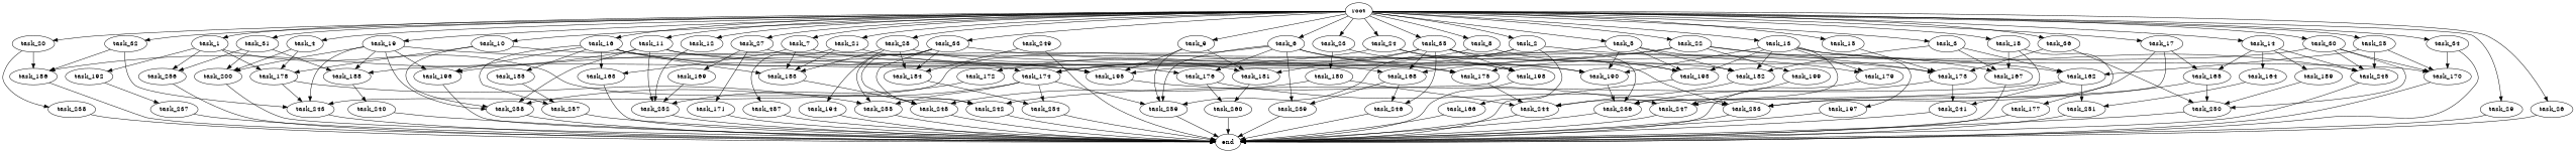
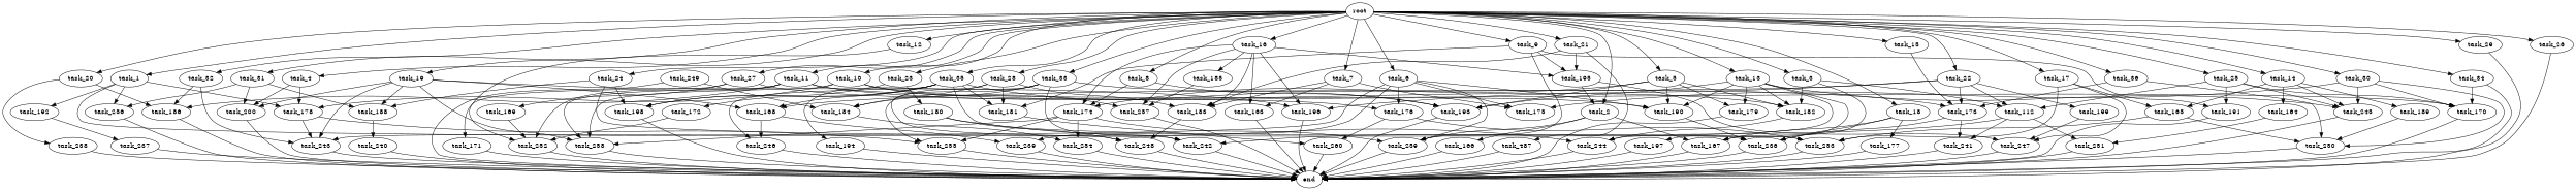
  digraph {
    task_171
    end
    task_32
    task_186
    task_243
+   task_191
    task_28
    task_183
    task_184
    task_194
    task_181
    task_248
    task_254
    task_260
    task_247
    task_27
    task_169
    task_176
    task_252
    task_253
    task_251
    task_4
    task_200
    task_178
    task_255
    task_2
    task_259
    task_167
    task_195
    task_166
    task_13
    task_182
    task_245
    task_179
    task_190
    task_197
    task_244
    task_193
    task_236
    task_256
    task_177
    task_168
    task_246
    task_239
    task_6
    task_175
    task_9
    task_20
    task_238
    task_189
    task_250
    task_188
    task_240
    task_31
    task_14
    task_165
    task_164
    task_36
    task_173
    task_241
    task_16
    task_185
    task_174
    task_196
    task_257
    task_163
    task_258
    task_249
    task_198
    task_170
    task_15
    task_10
    task_29
    task_199
    task_237
    task_26
    task_192
    task_19
    task_180
    task_18
    task_12
    task_33
    task_242
    task_25
-   task_162
+   task_162 [label=task_112]
    task_21
    n87 [label=task_487]
    task_23
    root
    task_5
    task_11
    task_3
    task_22
    task_7
    task_34
    task_17
    task_1
    task_35
    task_30
    task_24
    task_8
    task_172
    task_171 -> end
    task_32 -> task_186
    task_32 -> task_243
    task_186 -> end
    task_243 -> end
+   task_191 -> end
    task_28 -> task_183
    task_28 -> task_184
    task_28 -> task_194
    task_28 -> task_181
    task_183 -> task_248
    task_184 -> task_254
    task_194 -> end
    task_181 -> task_260
    task_248 -> end
    task_254 -> end
    task_260 -> end
    task_247 -> end
    task_27 -> task_171
    task_27 -> task_169
    task_27 -> task_176
    task_169 -> task_252
    task_176 -> task_260
    task_176 -> task_253
    task_252 -> end
    task_253 -> end
    task_251 -> end
    task_4 -> task_200
    task_4 -> task_178
    task_200 -> end
    task_178 -> task_243
    task_178 -> task_255
    task_255 -> end
    task_2 -> task_259
    task_2 -> task_167
-   task_2 -> task_195
+   task_195 -> task_2
    task_2 -> task_166
    task_259 -> end
    task_167 -> end
    task_195 -> task_247
    task_166 -> end
    task_13 -> task_182
    task_13 -> task_245
    task_13 -> task_179
    task_13 -> task_190
    task_13 -> task_197
    task_13 -> task_244
    task_13 -> task_193
    task_182 -> task_244
    task_245 -> end
    task_179 -> end
    task_190 -> task_236
    task_197 -> end
    task_244 -> end
    task_193 -> end
    task_236 -> end
    task_256 -> end
    task_177 -> end
    task_168 -> task_246
    task_168 -> task_239
    task_246 -> end
    task_239 -> end
    task_6 -> task_243
    task_6 -> task_176
    task_6 -> task_259
    task_6 -> task_190
    task_6 -> task_239
    task_6 -> task_175
-   task_175 -> task_244
+   task_9 -> task_191
    task_9 -> task_181
    task_9 -> task_259
    task_9 -> task_195
    task_20 -> task_186
    task_20 -> task_238
    task_238 -> end
    task_189 -> task_250
    task_250 -> end
    task_188 -> task_240
    task_240 -> end
    task_31 -> task_200
    task_31 -> task_256
    task_31 -> task_188
    task_14 -> task_245
    task_14 -> task_189
    task_14 -> task_165
    task_14 -> task_164
    task_165 -> task_253
    task_165 -> task_250
    task_164 -> task_251
    task_36 -> task_250
    task_36 -> task_173
    task_173 -> task_236
    task_173 -> task_241
    task_241 -> end
    task_16 -> task_183
    task_16 -> task_195
    task_16 -> task_185
    task_16 -> task_174
    task_16 -> task_196
    task_16 -> task_257
    task_16 -> task_163
    task_185 -> task_257
    task_174 -> task_254
    task_174 -> task_255
    task_174 -> task_259
    task_174 -> task_258
    task_196 -> end
    task_257 -> end
    task_163 -> end
    task_258 -> end
    task_249 -> end
    task_249 -> task_184
    task_198 -> end
    task_170 -> end
    task_15 -> task_173
    task_10 -> task_178
    task_10 -> task_182
+   task_10 -> task_257
    task_10 -> task_258
    task_29 -> end
    task_199 -> task_247
    task_237 -> end
    task_26 -> end
    task_192 -> task_237
    task_19 -> task_243
    task_19 -> task_200
    task_19 -> task_168
    task_19 -> task_188
    task_19 -> task_196
    task_19 -> task_258
    task_180 -> task_248
    task_180 -> task_244
    task_18 -> task_167
    task_18 -> task_236
    task_18 -> task_177
    task_12 -> task_252
    task_33 -> task_184
    task_33 -> task_248
    task_33 -> task_255
    task_33 -> task_173
    task_33 -> task_242
    task_242 -> end
+   task_25 -> task_191
    task_25 -> task_245
    task_25 -> task_170
    task_25 -> task_162
    task_162 -> task_251
    task_162 -> task_241
    task_162 -> task_242
    task_21 -> task_183
    task_21 -> task_195
    task_21 -> n87
    n87 -> end
    task_23 -> task_198
    task_23 -> task_180
    root -> task_32
    root -> task_28
    root -> task_27
    root -> task_4
    root -> task_2
    root -> task_13
    root -> task_6
    root -> task_9
    root -> task_20
    root -> task_31
    root -> task_14
    root -> task_36
    root -> task_16
    root -> task_15
    root -> task_10
    root -> task_29
    root -> task_26
    root -> task_19
    root -> task_18
    root -> task_12
    root -> task_33
    root -> task_25
    root -> task_21
    root -> task_23
    root -> task_5
    root -> task_11
    root -> task_3
    root -> task_22
    root -> task_7
    root -> task_34
    root -> task_17
    root -> task_1
    root -> task_35
    root -> task_30
    root -> task_24
    root -> task_8
    task_5 -> task_182
    task_5 -> task_179
    task_5 -> task_190
    task_5 -> task_193
    task_5 -> task_174
    task_11 -> task_186
    task_11 -> task_252
    task_11 -> task_190
    task_11 -> task_258
    task_11 -> task_170
    task_3 -> task_167
    task_3 -> task_182
    task_3 -> task_162
    task_22 -> task_168
    task_22 -> task_173
    task_22 -> task_196
    task_22 -> task_199
    task_22 -> task_162
    task_7 -> task_183
    task_7 -> task_175
    task_7 -> task_163
    task_34 -> end
    task_34 -> task_170
    task_17 -> task_247
    task_17 -> task_253
    task_17 -> task_165
    task_1 -> task_178
    task_1 -> task_256
    task_1 -> task_192
    task_1 -> task_242
    task_35 -> task_181
    task_35 -> task_193
    task_35 -> task_236
    task_35 -> task_168
    task_35 -> task_246
    task_35 -> task_198
    task_35 -> task_172
    task_30 -> task_245
    task_30 -> task_175
    task_30 -> task_250
    task_30 -> task_170
    task_24 -> task_253
    task_24 -> task_188
    task_24 -> task_198
    task_8 -> task_193
    task_8 -> task_174
    task_172 -> task_252
  }
